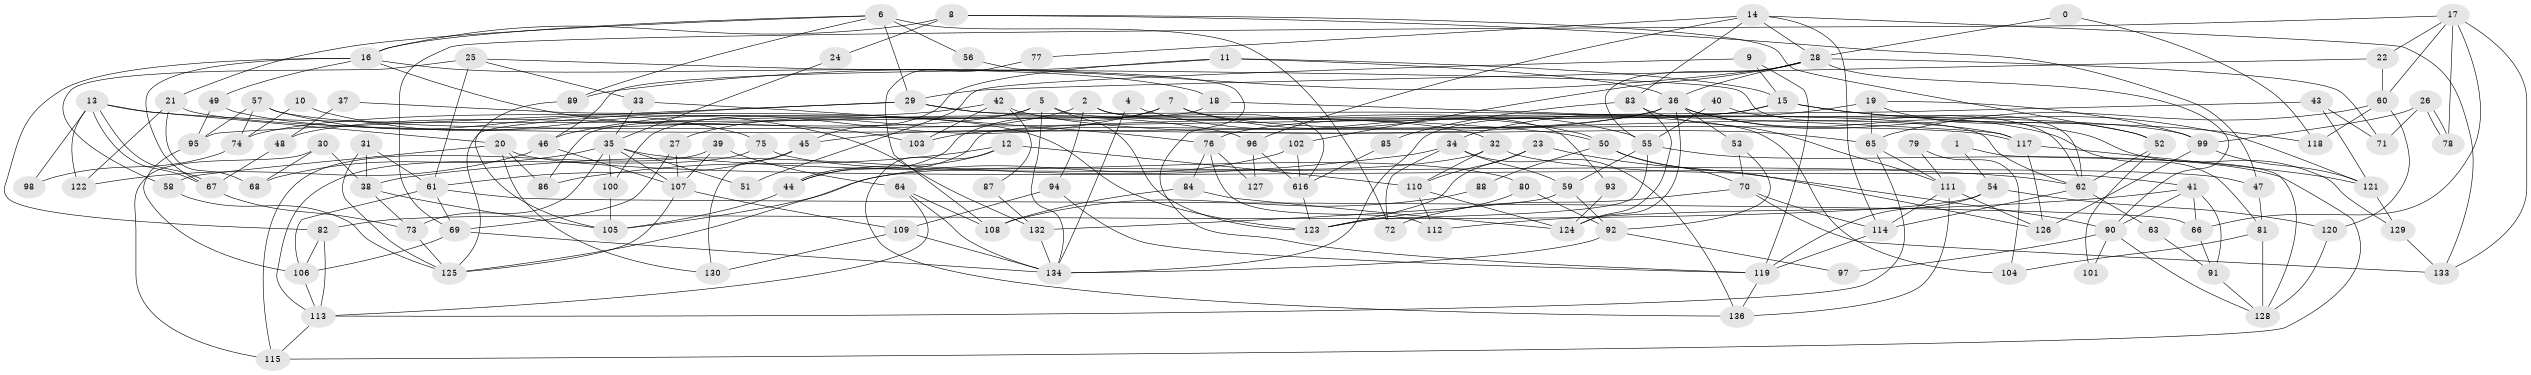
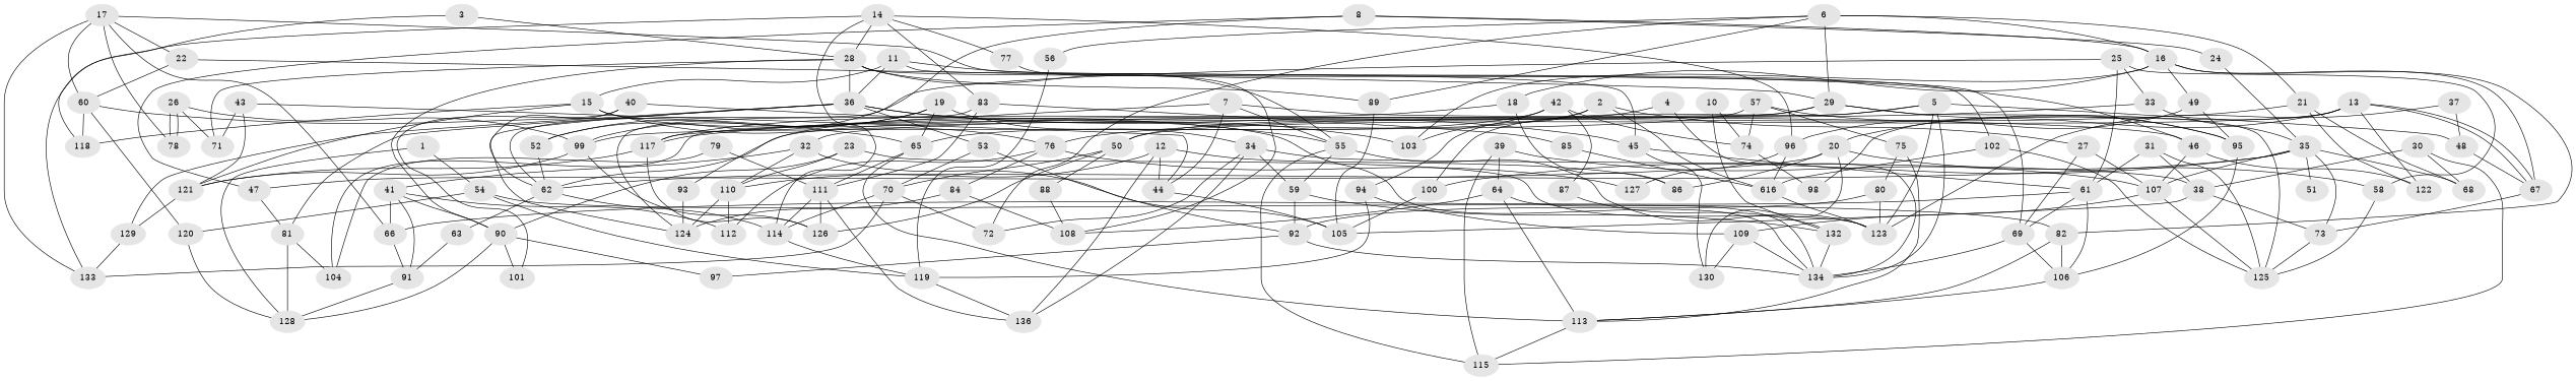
  graph {
    node [color=gray90 style=filled]
    1
    54
    128
    119
    82
    120
    2
    27
    93
    94
    n11 [label=616]
    69
    107
    124
    109
    123
-   3 [label=0]
+   3
    28
    118
    89
    55
    36
    90
    71
    102
    4
    50
    134
    70
    88
    126
    5
    48
    62
    100
    67
    114
    63
    105
    6
    16
    21
    29
    56
    72
    18
    49
    103
    117
    122
    68
    32
    95
    104
    125
    7
    44
    46
    115
    59
    121
    8
    24
    47
    52
    35
    81
-   9
    15
    51
    76
    n72 [label=136]
    10
    74
    132
    98
    11
    45
    53
    129
    130
    61
    12
    86
    110
    112
    13
    20
    58
    73
    14
    77
    83
    96
    133
    108
    111
    85
    127
    84
    106
    113
    17
    22
    60
    66
    78
    65
    91
    19
    34
    99
    38
    23
    101
    97
    25
    33
    26
    41
    30
    31
    92
    37
    39
    64
    40
    42
    87
    43
    57
    75
    80
    79
    1 -- 54
    1 -- 128
    54 -- 119
    54 -- 82
    54 -- 120
    119 -- n72
    82 -- 106
    82 -- 113
    120 -- 128
    2 -- 27
    2 -- 93
    2 -- 94
    2 -- n11
    27 -- 69
    27 -- 107
    93 -- 124
    94 -- 119
    94 -- 109
    n11 -- 123
    69 -- 134
    69 -- 106
    107 -- 109
    107 -- 125
    109 -- 134
    109 -- 130
    3 -- 28
    3 -- 118
    28 -- 89
    28 -- 55
    28 -- 36
    28 -- 90
    28 -- 71
    28 -- 102
    89 -- 105
    55 -- 123
    55 -- 115
    55 -- 59
    36 -- 124
    36 -- 103
    36 -- 81
    36 -- 45
    36 -- 53
    36 -- 129
    90 -- 128
    90 -- 101
    90 -- 97
    102 -- n11
    102 -- 125
    4 -- 50
    4 -- 134
    50 -- 70
    50 -- 88
    50 -- 126
    70 -- 114
    70 -- 72
    70 -- 133
    88 -- 108
    5 -- 123
    5 -- 134
    5 -- 48
    5 -- 62
    5 -- 100
    48 -- 67
    62 -- 114
    62 -- 63
    100 -- 105
    67 -- 73
    114 -- 119
    63 -- 91
    6 -- 89
    6 -- 16
    6 -- 21
    6 -- 29
    6 -- 56
    6 -- 72
    16 -- 82
    16 -- 67
    16 -- 18
    16 -- 49
    16 -- 103
    21 -- 117
    21 -- 122
    21 -- 68
    29 -- 32
    29 -- 95
    29 -- 104
    29 -- 125
    56 -- 119
    18 -- 117
    18 -- 86
    49 -- 95
    49 -- 96
    117 -- 126
    117 -- 121
    32 -- 105
    32 -- 110
    32 -- 41
    95 -- 106
    7 -- 55
    7 -- 117
    7 -- 44
    7 -- 46
    44 -- 105
    46 -- 107
    46 -- 122
    59 -- 132
    59 -- 92
    121 -- 129
    8 -- 16
    8 -- 24
    8 -- 47
    8 -- 52
    24 -- 35
    47 -- 81
    52 -- 62
    35 -- 107
    35 -- 62
    35 -- 100
    35 -- 68
    35 -- 51
    35 -- 73
    81 -- 128
    81 -- 104
-   9 -- 119
-   9 -- 15
-   9 -- 51
    15 -- 118
    15 -- 134
    15 -- 121
    15 -- 76
    76 -- 112
    76 -- 127
    76 -- 84
    10 -- 74
    10 -- 132
    74 -- 98
    132 -- 134
    11 -- 36
    11 -- 46
    11 -- 15
    11 -- 45
    45 -- 130
    45 -- 61
    53 -- 70
    53 -- 92
    129 -- 133
    61 -- 69
    61 -- 106
    61 -- 66
    12 -- 44
    12 -- n72
    12 -- 86
    12 -- 110
    110 -- 124
    110 -- 112
    13 -- 50
    13 -- 67
    13 -- 67
    13 -- 122
    13 -- 98
    13 -- 20
    20 -- 47
    20 -- 130
    20 -- 86
    20 -- 58
    58 -- 125
    73 -- 125
    14 -- 28
    14 -- 114
    14 -- 77
    14 -- 83
    14 -- 96
    14 -- 133
    77 -- 108
    83 -- 124
    83 -- 111
    83 -- 85
    96 -- n11
    96 -- 127
    111 -- 126
    111 -- 114
    111 -- n72
    85 -- n11
    84 -- 124
    84 -- 108
    106 -- 113
    113 -- 115
    17 -- 69
    17 -- 133
    17 -- 22
    17 -- 60
    17 -- 66
    17 -- 78
    22 -- 29
    22 -- 60
    60 -- 120
    60 -- 118
    60 -- 65
    66 -- 91
    65 -- 111
    65 -- 113
    91 -- 128
    19 -- 52
    19 -- 65
    19 -- 34
    19 -- 99
    34 -- 72
    34 -- 59
    34 -- n72
    34 -- 38
    99 -- 126
    99 -- 121
    38 -- 105
    38 -- 73
    23 -- 123
    23 -- 90
    23 -- 110
    25 -- 62
    25 -- 61
    25 -- 58
    25 -- 33
    33 -- 35
    33 -- 76
    26 -- 71
    26 -- 78
    26 -- 78
    26 -- 99
    41 -- 90
    41 -- 112
    41 -- 66
    41 -- 91
    30 -- 68
    30 -- 115
    30 -- 38
    31 -- 125
    31 -- 61
    31 -- 38
    92 -- 134
    92 -- 97
    37 -- 123
    37 -- 48
    39 -- 107
    39 -- 115
    39 -- 64
    64 -- 134
    64 -- 108
    64 -- 113
    40 -- 55
    40 -- 62
-   52 -- 101
+   40 -- 101
    42 -- 103
    42 -- 74
    42 -- 65
    42 -- 87
    87 -- 132
    43 -- 71
    43 -- 44
    43 -- 121
    57 -- 95
    57 -- 74
    57 -- 99
    57 -- 75
    75 -- 113
    75 -- 80
    80 -- 123
    80 -- 92
    79 -- 104
    79 -- 111
  }
